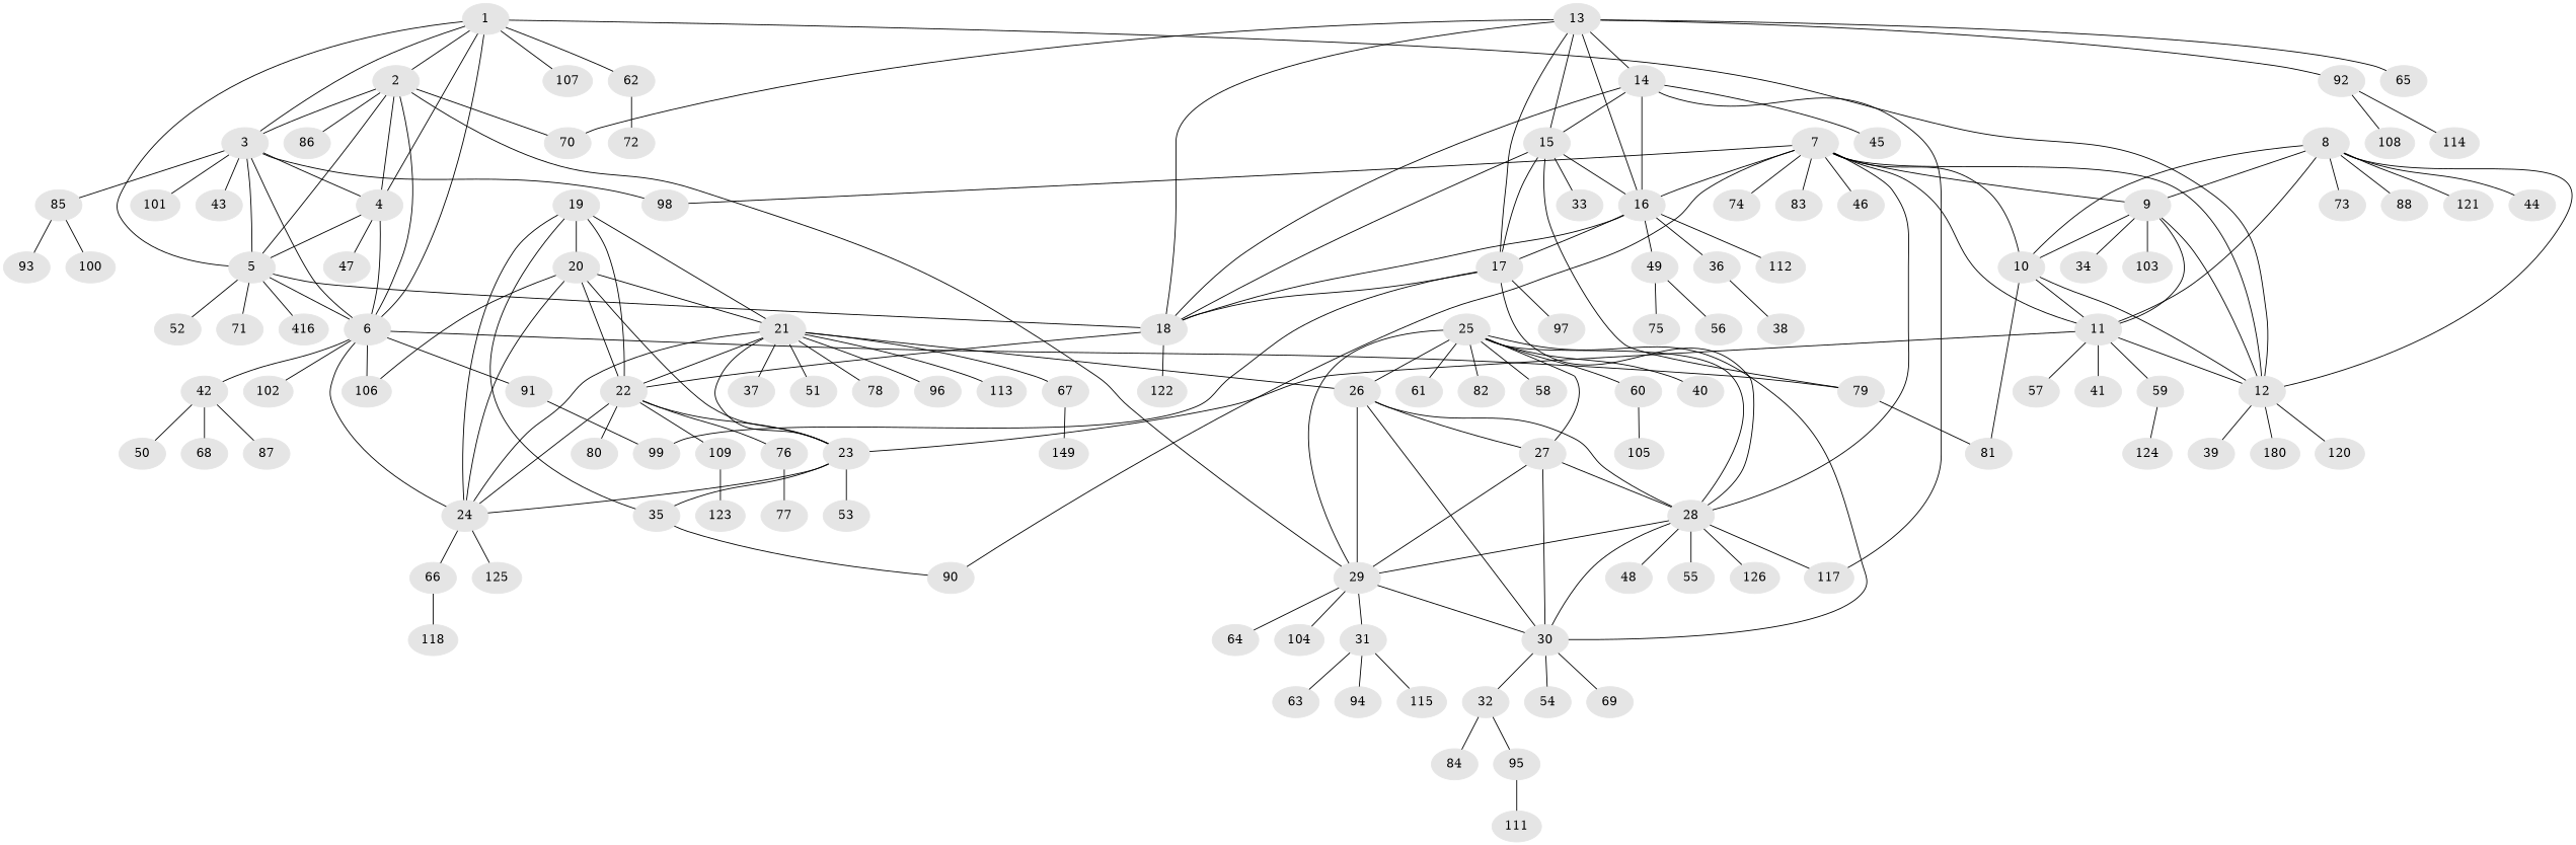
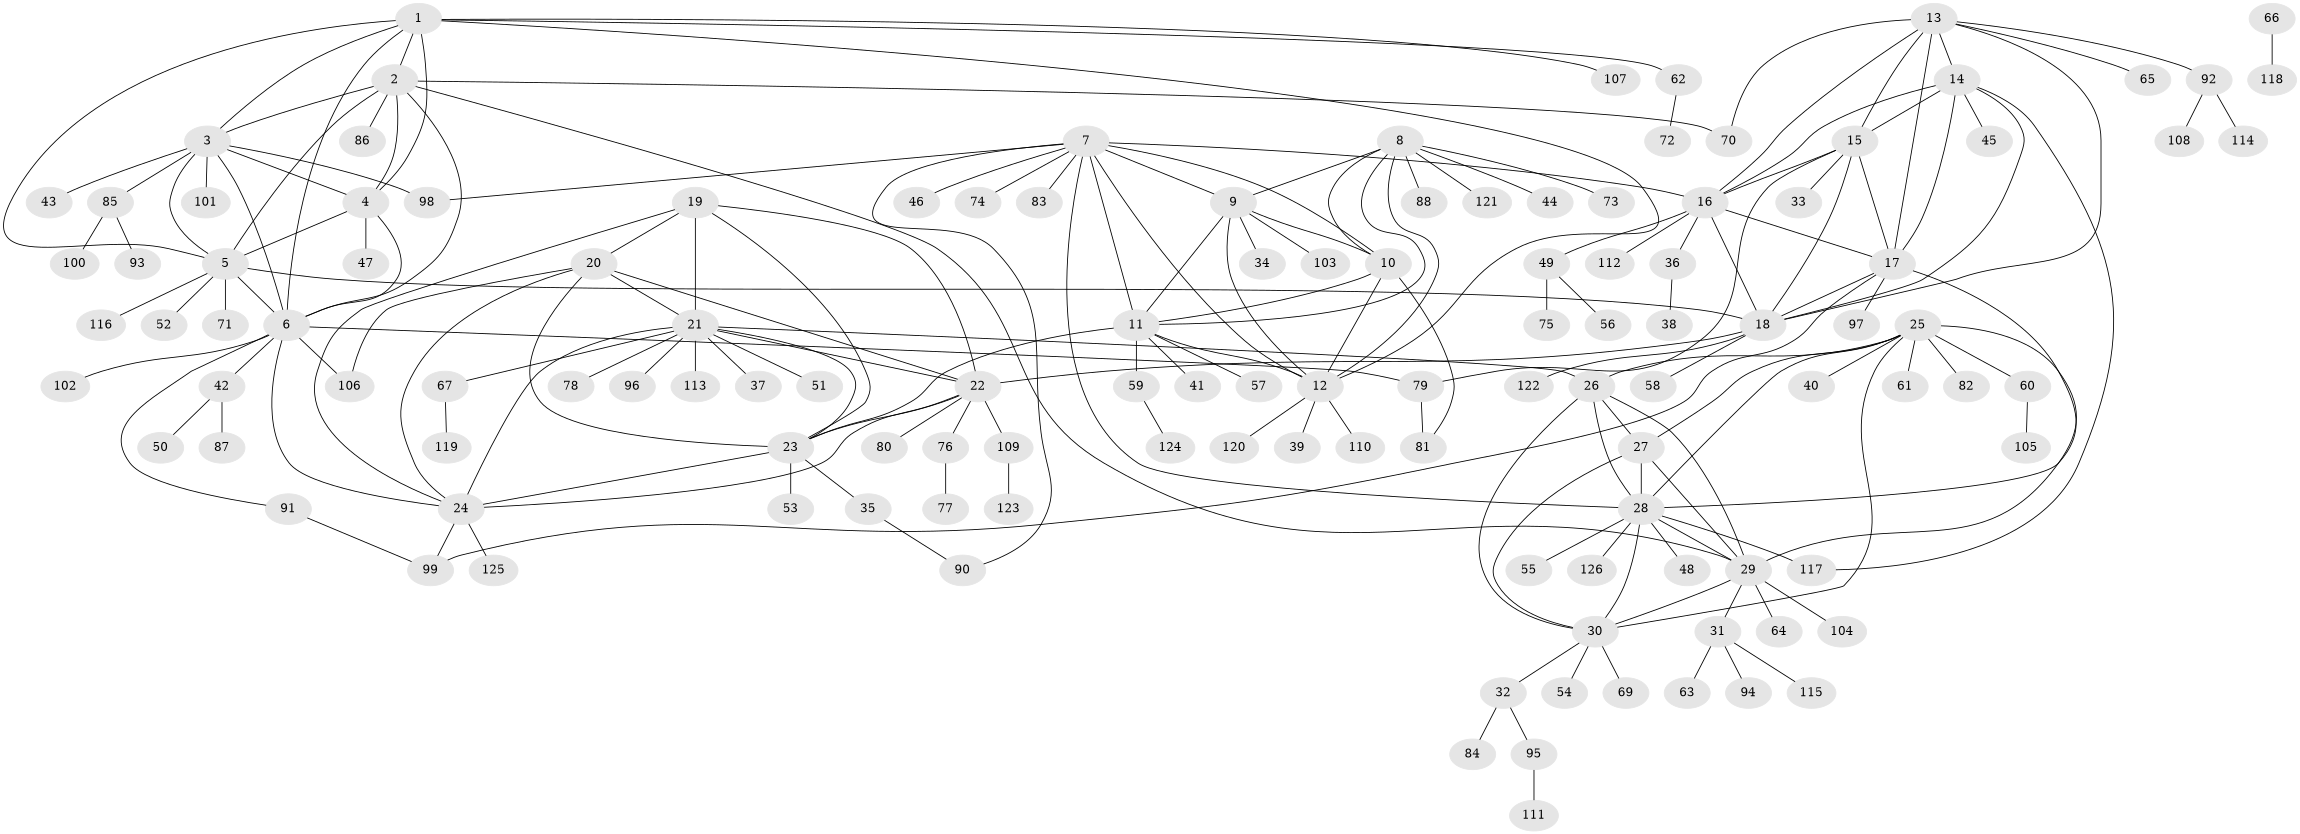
  graph {
    node [color=gray90 style=filled]
    1
    2
    3
    4
    5
    6
    12
    62
    107
    29
    70
    86
    43
    85
    98
    101
    47
    18
    52
    71
-   116 [label=416]
+   116
    24
    42
    79
    91
    102
    106
    39
-   110 [label=180]
+   110
    120
    72
    30
    31
    64
    104
    93
    100
    22
    58
    122
    66
    125
    50
-   68
    87
    81
    99
    7
    9
    10
    11
    16
    28
    46
    74
    83
    90
    8
    44
    73
    88
    121
    34
    103
    23
    41
    57
    59
    17
    36
    49
    112
    117
    48
    55
    126
    35
    53
    124
    13
    14
    15
    65
    92
    45
    33
    97
    108
    114
    38
    56
    75
    76
    80
    109
    19
    20
    21
    26
    37
    51
    67
    78
    96
    113
    27
-   119 [label=149]
+   119
    77
    123
    118
    25
    40
    60
    61
    82
    32
    54
    69
    105
    63
    94
    115
    84
    95
    111
    1 -- 2
    1 -- 3
    1 -- 4
    1 -- 5
    1 -- 6
    1 -- 12
    1 -- 62
    1 -- 107
    2 -- 3
    2 -- 4
    2 -- 5
    2 -- 6
    2 -- 29
    2 -- 70
    2 -- 86
    3 -- 4
    3 -- 5
    3 -- 6
    3 -- 43
    3 -- 85
    3 -- 98
    3 -- 101
    4 -- 5
    4 -- 6
    4 -- 47
    5 -- 6
    5 -- 18
    5 -- 52
    5 -- 71
    5 -- 116
    6 -- 24
    6 -- 42
    6 -- 79
    6 -- 91
    6 -- 102
    6 -- 106
    12 -- 39
    12 -- 110
    12 -- 120
    62 -- 72
    29 -- 30
    29 -- 31
    29 -- 64
    29 -- 104
    85 -- 93
    85 -- 100
    18 -- 22
-   25 -- 58
+   18 -- 58
    18 -- 122
-   24 -- 66
+   24 -- 99
    24 -- 125
    42 -- 50
-   42 -- 68
    42 -- 87
    79 -- 81
    91 -- 99
    30 -- 32
    30 -- 54
    30 -- 69
    31 -- 63
    31 -- 94
    31 -- 115
    22 -- 24
    22 -- 23
    22 -- 76
    22 -- 80
    22 -- 109
    66 -- 118
    7 -- 12
    7 -- 98
    7 -- 9
    7 -- 10
    7 -- 11
    7 -- 16
    7 -- 28
    7 -- 46
    7 -- 74
    7 -- 83
    7 -- 90
    9 -- 12
    9 -- 10
    9 -- 11
    9 -- 34
    9 -- 103
    10 -- 12
    10 -- 81
    10 -- 11
    11 -- 12
    11 -- 23
    11 -- 41
    11 -- 57
    11 -- 59
    16 -- 18
    16 -- 17
    16 -- 36
    16 -- 49
    16 -- 112
    28 -- 29
    28 -- 30
    28 -- 117
    28 -- 48
    28 -- 55
    28 -- 126
    8 -- 12
    8 -- 9
    8 -- 10
    8 -- 11
    8 -- 44
    8 -- 73
    8 -- 88
    8 -- 121
    23 -- 24
    23 -- 35
    23 -- 53
    59 -- 124
    17 -- 18
    17 -- 99
    17 -- 28
    17 -- 97
    36 -- 38
    49 -- 56
    49 -- 75
    35 -- 90
    13 -- 70
    13 -- 18
    13 -- 16
    13 -- 17
    13 -- 14
    13 -- 15
    13 -- 65
    13 -- 92
    14 -- 18
    14 -- 16
+   14 -- 17
    14 -- 117
    14 -- 15
    14 -- 45
    15 -- 18
    15 -- 79
    15 -- 16
    15 -- 17
    15 -- 33
    92 -- 108
    92 -- 114
    76 -- 77
    109 -- 123
    19 -- 24
    19 -- 22
-   19 -- 35
+   19 -- 23
    19 -- 20
    19 -- 21
    20 -- 24
    20 -- 106
    20 -- 22
    20 -- 23
    20 -- 21
    21 -- 24
    21 -- 22
    21 -- 23
    21 -- 26
    21 -- 37
    21 -- 51
    21 -- 67
    21 -- 78
    21 -- 96
    21 -- 113
    26 -- 29
    26 -- 30
    26 -- 28
    26 -- 27
    67 -- 119
    27 -- 29
    27 -- 30
    27 -- 28
    25 -- 29
    25 -- 30
    25 -- 28
    25 -- 26
    25 -- 27
    25 -- 40
    25 -- 60
    25 -- 61
    25 -- 82
    60 -- 105
    32 -- 84
    32 -- 95
    95 -- 111
  }
